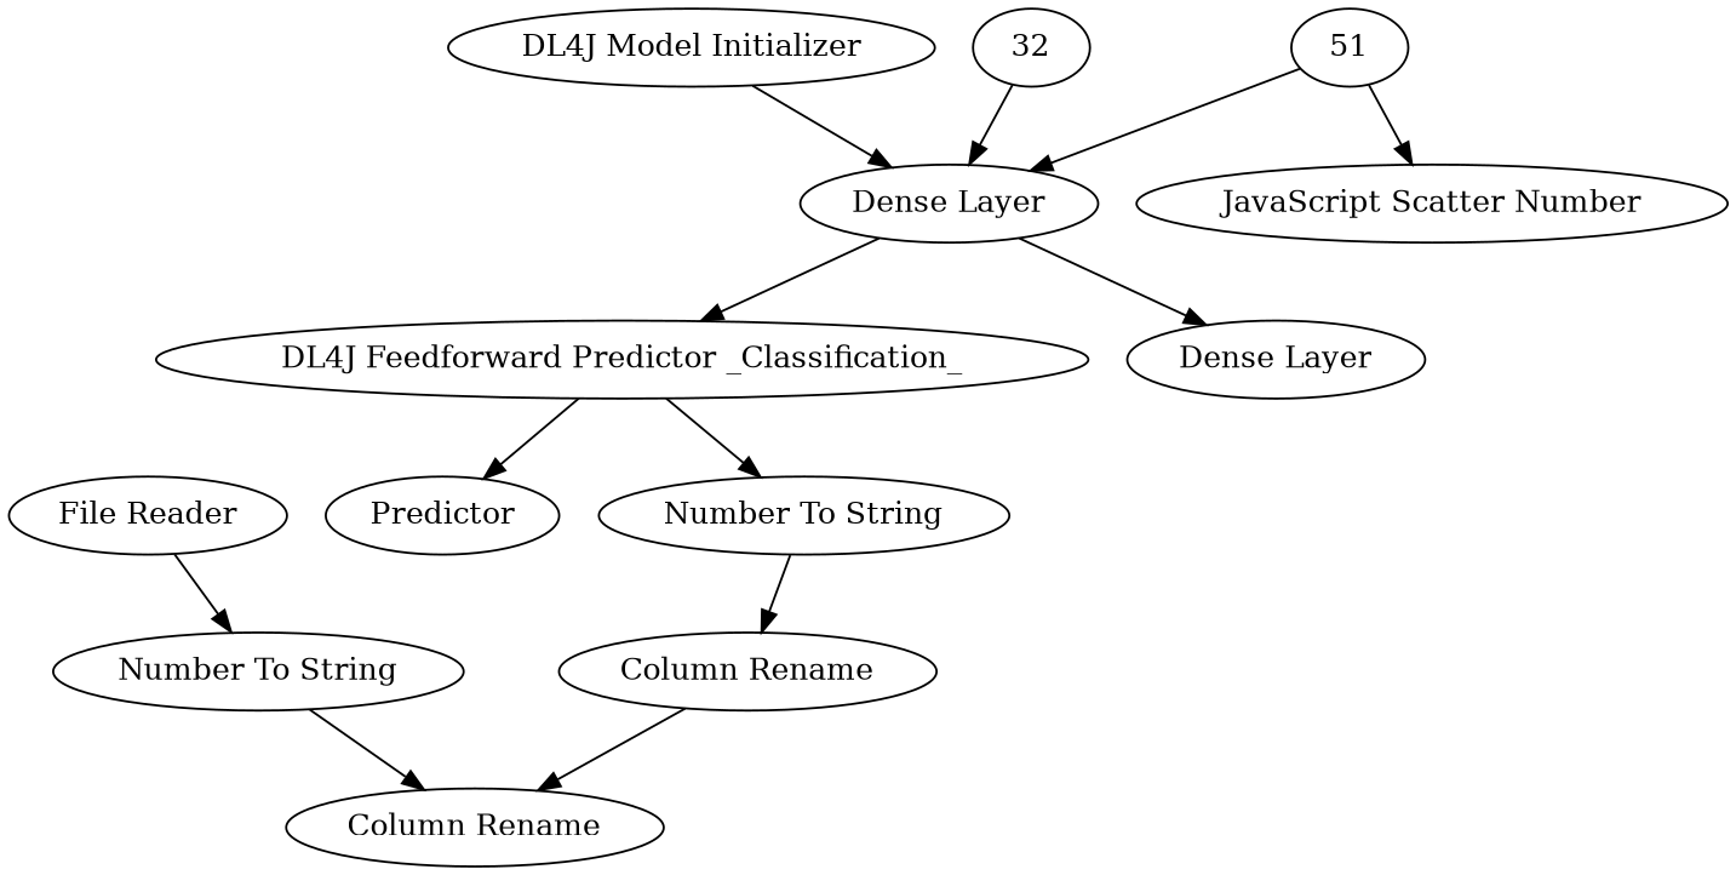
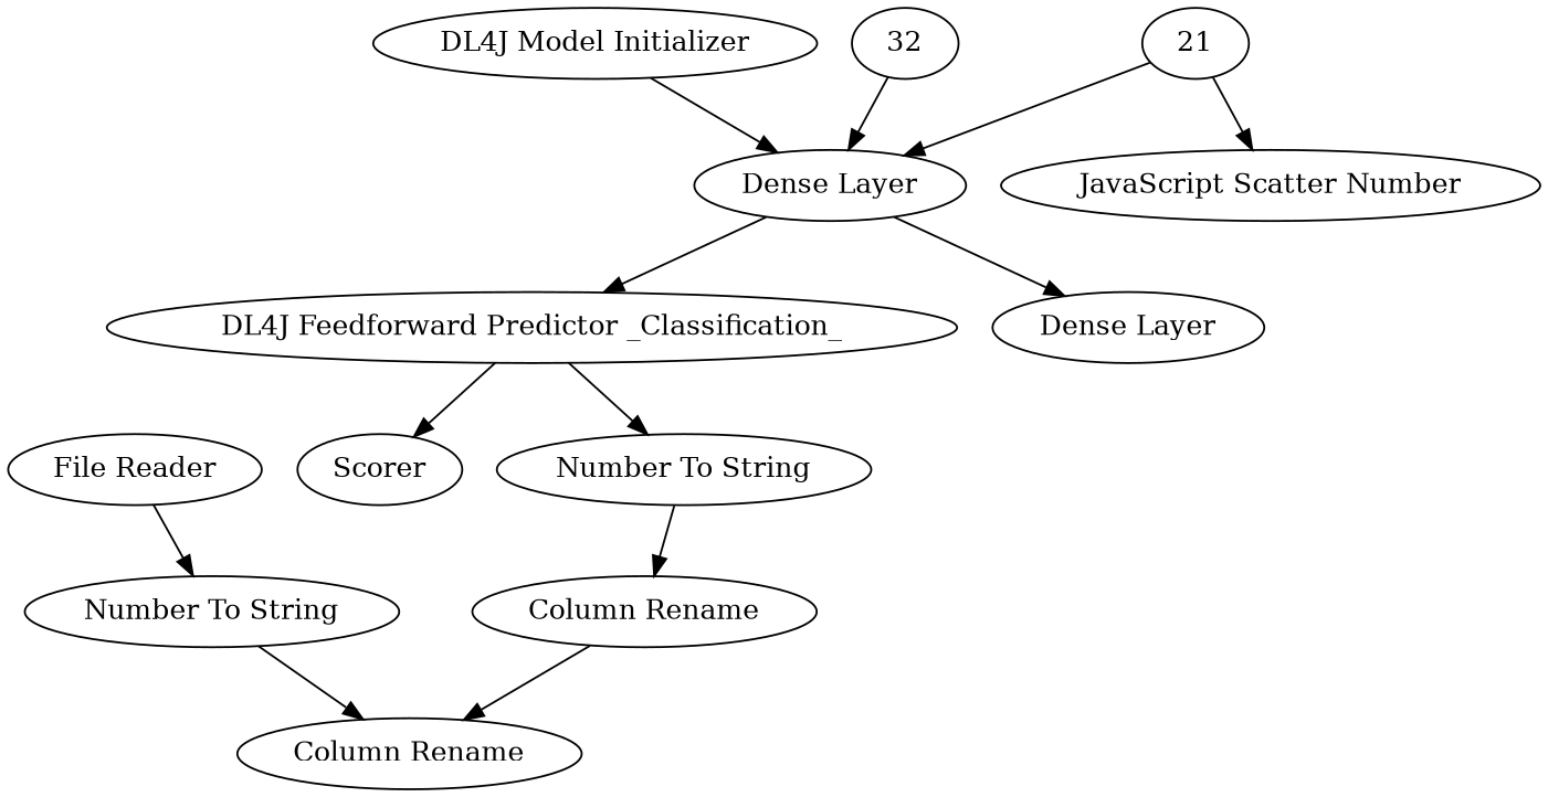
  digraph {
    rankdir=TB
-   n1 [label=Predictor]
+   n1 [label=Scorer]
    n2 [label="JavaScript Scatter Number"]
    n3 [label="DL4J Feedforward Predictor _Classification_"]
    n4 [label="Number To String"]
    n5 [label="Column Rename"]
    n6 [label="Column Rename"]
    n7 [label="File Reader"]
    n8 [label="Number To String"]
    n9 [label="Dense Layer"]
    n10 [label="Dense Layer"]
    n11 [label="DL4J Model Initializer"]
-   21 [label=51]
+   21
    32
    n3 -> n1
    n3 -> n4
    n4 -> n5
    n5 -> n6
    n7 -> n8
    n8 -> n6
    n9 -> n3
    n9 -> n10
    n11 -> n9
    21 -> n2
    21 -> n9
    32 -> n9
  }
